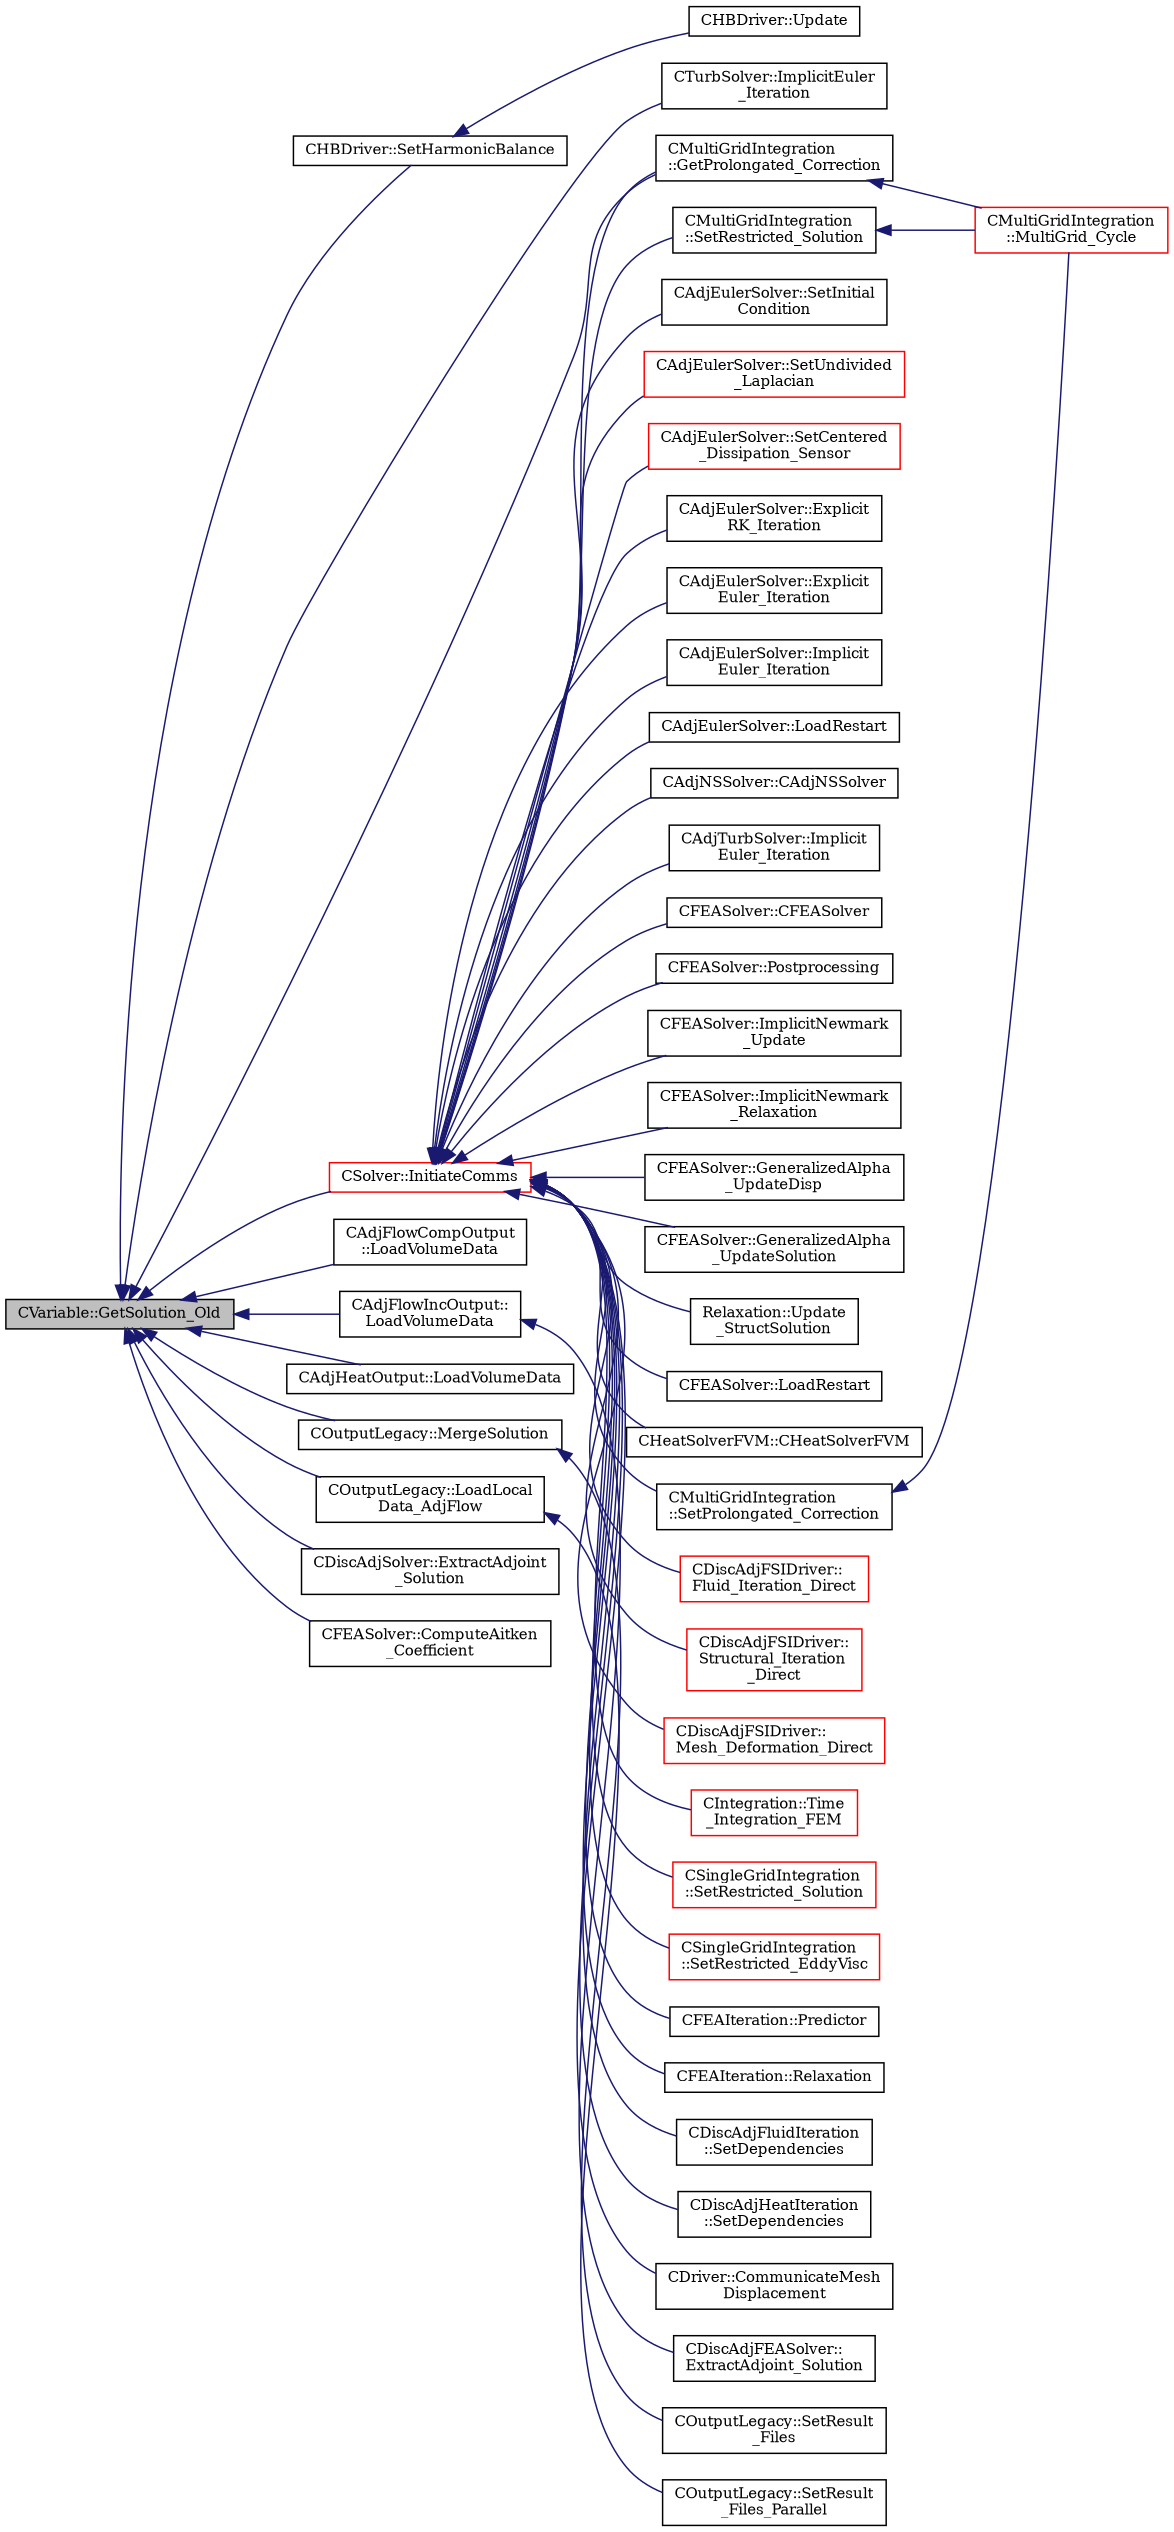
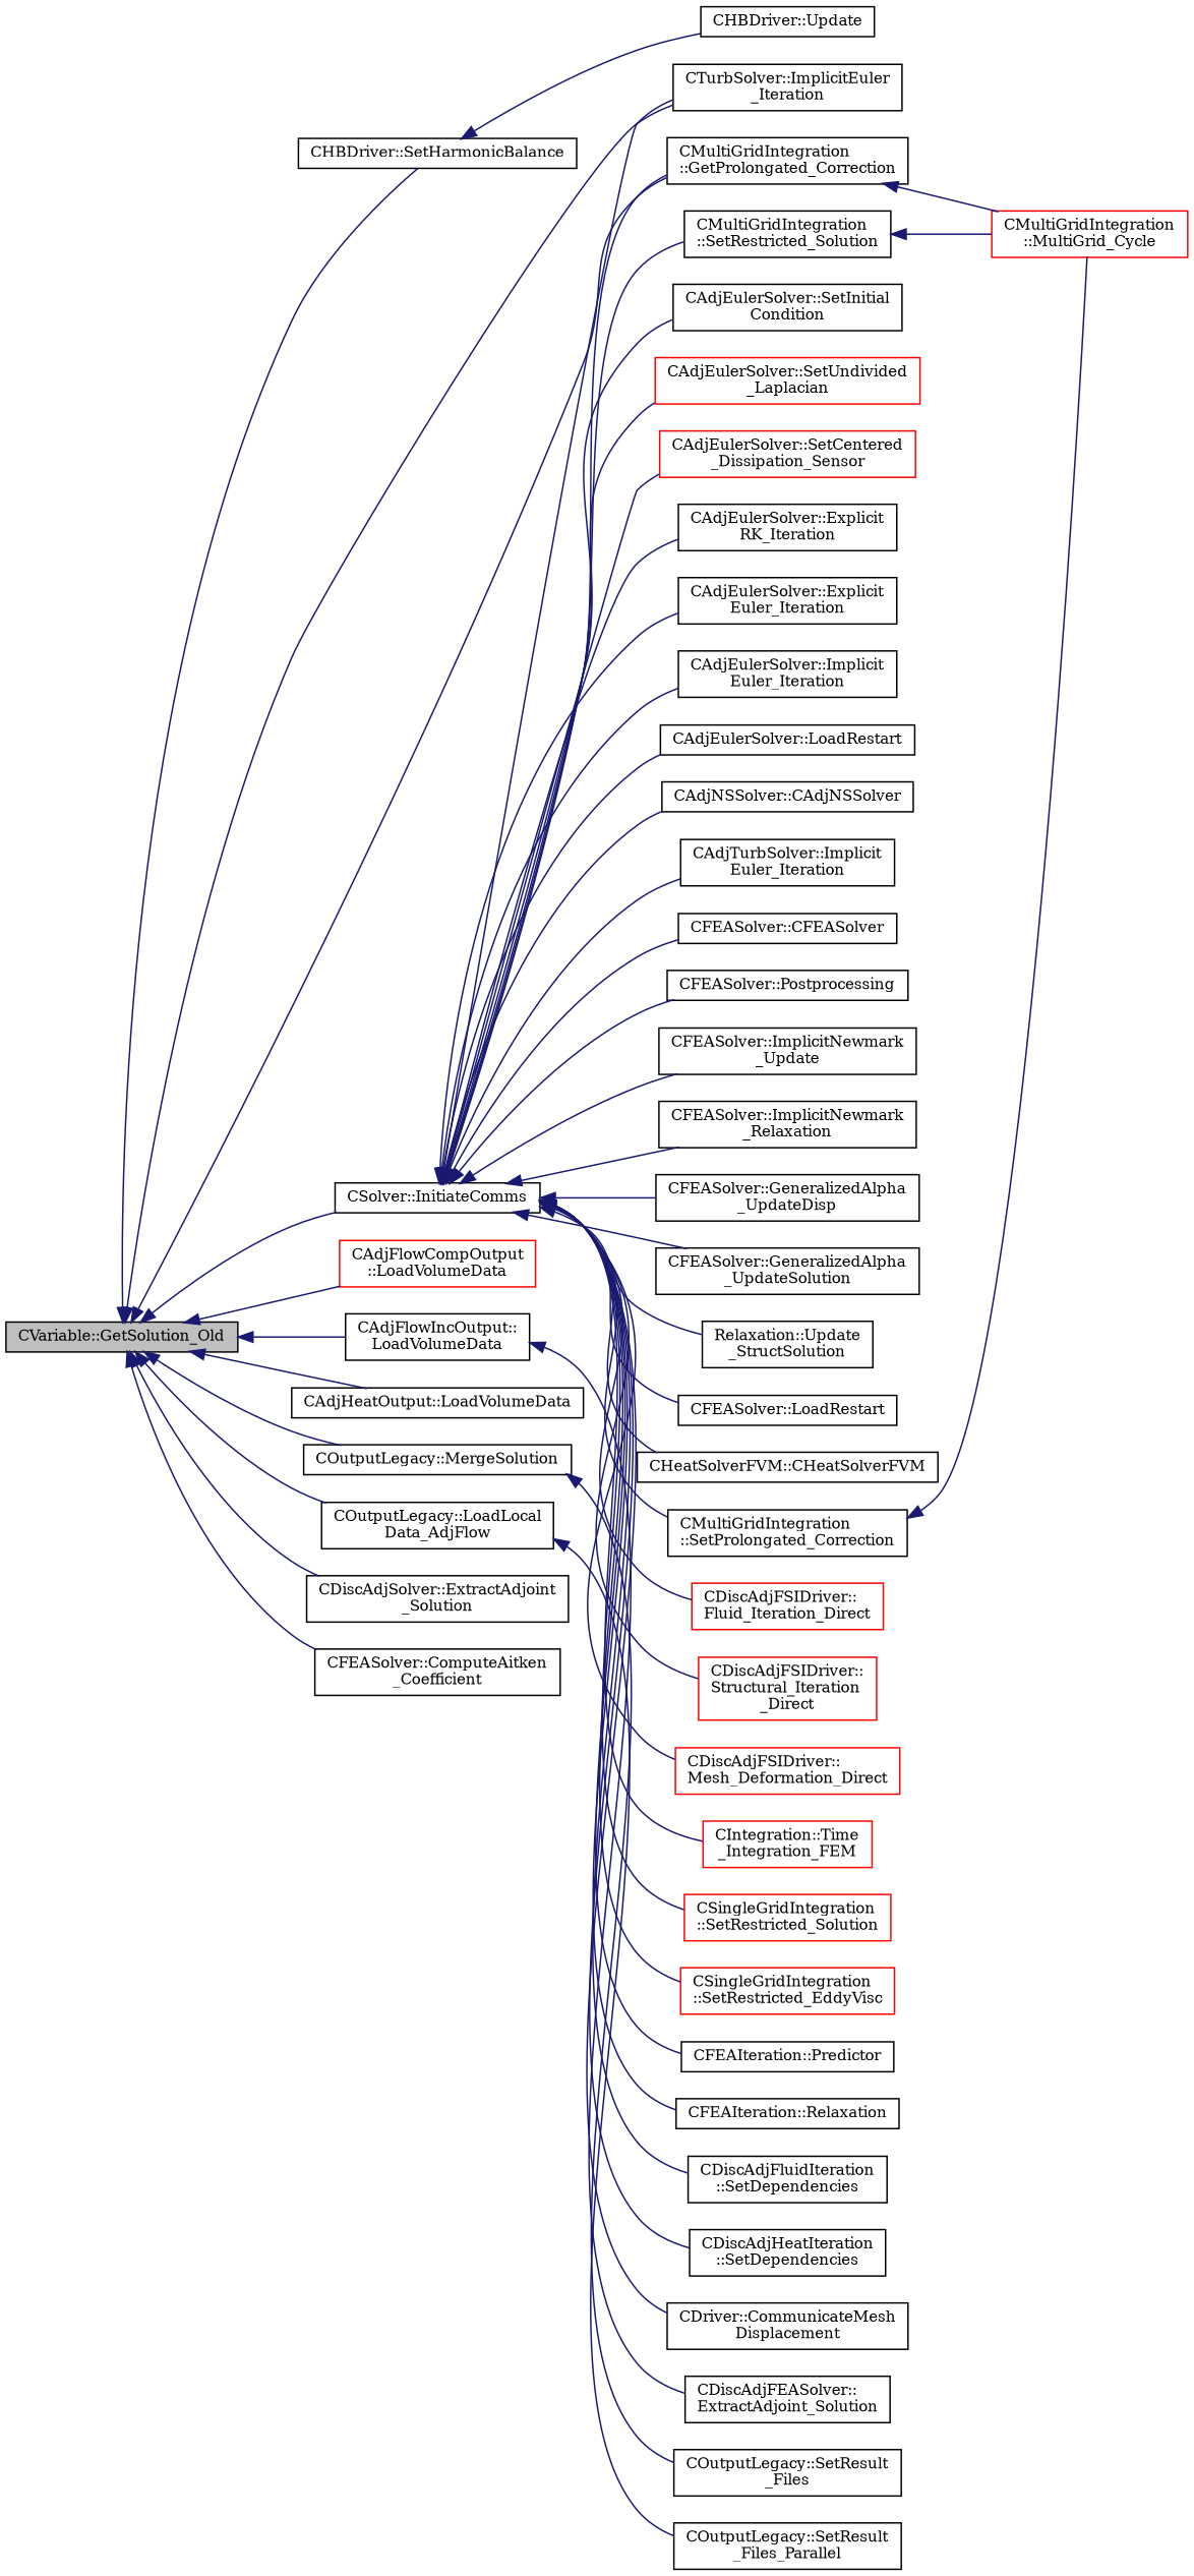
  digraph {
    fontname="DejaVu Serif"
    rankdir=LR
    node [color=black fillcolor=white fontname="DejaVu Serif" fontsize=10 shape=record style=filled]
    edge [color=midnightblue dir=back fontname="DejaVu Serif" fontsize=10 labelfontname=Helvetica labelfontsize=10 style=solid]
    n1 [fillcolor=grey75 fontcolor=black height=0.2 label="CVariable::GetSolution_Old" width=0.4]
    n2 [height=0.2 label="CHBDriver::SetHarmonicBalance" width=0.4]
    n3 [height=0.2 label="CMultiGridIntegration\l::GetProlongated_Correction" width=0.4]
-   n4 [height=0.2 label="CAdjFlowCompOutput\l::LoadVolumeData" width=0.4]
+   n4 [color=red height=0.2 label="CAdjFlowCompOutput\l::LoadVolumeData" width=0.4]
    n5 [height=0.2 label="CAdjFlowIncOutput::\lLoadVolumeData" width=0.4]
    n6 [height=0.2 label="CAdjHeatOutput::LoadVolumeData" width=0.4]
    n7 [height=0.2 label="COutputLegacy::MergeSolution" width=0.4]
    n8 [height=0.2 label="COutputLegacy::LoadLocal\lData_AdjFlow" width=0.4]
    n9 [height=0.2 label="CDiscAdjSolver::ExtractAdjoint\l_Solution" width=0.4]
    n10 [height=0.2 label="CFEASolver::ComputeAitken\l_Coefficient" width=0.4]
    n11 [height=0.2 label="CTurbSolver::ImplicitEuler\l_Iteration" width=0.4]
-   n12 [color=red height=0.2 label="CSolver::InitiateComms" width=0.4]
+   n12 [height=0.2 label="CSolver::InitiateComms" width=0.4]
    n13 [height=0.2 label="CHBDriver::Update" width=0.4]
    n14 [color=red height=0.2 label="CMultiGridIntegration\l::MultiGrid_Cycle" width=0.4]
    n15 [height=0.2 label="CDiscAdjFEASolver::\lExtractAdjoint_Solution" width=0.4]
    n16 [height=0.2 label="COutputLegacy::SetResult\l_Files" width=0.4]
    n17 [height=0.2 label="COutputLegacy::SetResult\l_Files_Parallel" width=0.4]
    n18 [color=red height=0.2 label="CDiscAdjFSIDriver::\lFluid_Iteration_Direct" width=0.4]
    n19 [color=red height=0.2 label="CDiscAdjFSIDriver::\lStructural_Iteration\l_Direct" width=0.4]
    n20 [color=red height=0.2 label="CDiscAdjFSIDriver::\lMesh_Deformation_Direct" width=0.4]
    n21 [color=red height=0.2 label="CIntegration::Time\l_Integration_FEM" width=0.4]
    n22 [height=0.2 label="CMultiGridIntegration\l::SetProlongated_Correction" width=0.4]
    n23 [height=0.2 label="CMultiGridIntegration\l::SetRestricted_Solution" width=0.4]
    n24 [color=red height=0.2 label="CSingleGridIntegration\l::SetRestricted_Solution" width=0.4]
    n25 [color=red height=0.2 label="CSingleGridIntegration\l::SetRestricted_EddyVisc" width=0.4]
    n26 [height=0.2 label="CFEAIteration::Predictor" width=0.4]
    n27 [height=0.2 label="CFEAIteration::Relaxation" width=0.4]
    n28 [height=0.2 label="CDiscAdjFluidIteration\l::SetDependencies" width=0.4]
    n29 [height=0.2 label="CDiscAdjHeatIteration\l::SetDependencies" width=0.4]
    n30 [height=0.2 label="CDriver::CommunicateMesh\lDisplacement" width=0.4]
    n31 [height=0.2 label="CAdjEulerSolver::SetInitial\lCondition" width=0.4]
    n32 [color=red height=0.2 label="CAdjEulerSolver::SetUndivided\l_Laplacian" width=0.4]
    n33 [color=red height=0.2 label="CAdjEulerSolver::SetCentered\l_Dissipation_Sensor" width=0.4]
    n34 [height=0.2 label="CAdjEulerSolver::Explicit\lRK_Iteration" width=0.4]
    n35 [height=0.2 label="CAdjEulerSolver::Explicit\lEuler_Iteration" width=0.4]
    n36 [height=0.2 label="CAdjEulerSolver::Implicit\lEuler_Iteration" width=0.4]
    n37 [height=0.2 label="CAdjEulerSolver::LoadRestart" width=0.4]
    n38 [height=0.2 label="CAdjNSSolver::CAdjNSSolver" width=0.4]
    n39 [height=0.2 label="CAdjTurbSolver::Implicit\lEuler_Iteration" width=0.4]
    n40 [height=0.2 label="CFEASolver::CFEASolver" width=0.4]
    n41 [height=0.2 label="CFEASolver::Postprocessing" width=0.4]
    n42 [height=0.2 label="CFEASolver::ImplicitNewmark\l_Update" width=0.4]
    n43 [height=0.2 label="CFEASolver::ImplicitNewmark\l_Relaxation" width=0.4]
    n44 [height=0.2 label="CFEASolver::GeneralizedAlpha\l_UpdateDisp" width=0.4]
    n45 [height=0.2 label="CFEASolver::GeneralizedAlpha\l_UpdateSolution" width=0.4]
    n46 [height=0.2 label="Relaxation::Update\l_StructSolution" width=0.4]
    n47 [height=0.2 label="CFEASolver::LoadRestart" width=0.4]
    n48 [height=0.2 label="CHeatSolverFVM::CHeatSolverFVM" width=0.4]
    n1 -> n2
    n1 -> n3
    n1 -> n4
    n1 -> n5
    n1 -> n6
    n1 -> n7
    n1 -> n8
    n1 -> n9
    n1 -> n10
    n1 -> n11
    n1 -> n12
    n2 -> n13
    n3 -> n14
    n5 -> n15
    n7 -> n16
    n8 -> n17
    n12 -> n3
+   n12 -> n11
    n12 -> n18
    n12 -> n19
    n12 -> n20
    n12 -> n21
    n12 -> n22
    n12 -> n23
    n12 -> n24
    n12 -> n25
    n12 -> n26
    n12 -> n27
    n12 -> n28
    n12 -> n29
    n12 -> n30
    n12 -> n31
    n12 -> n32
    n12 -> n33
    n12 -> n34
    n12 -> n35
    n12 -> n36
    n12 -> n37
    n12 -> n38
    n12 -> n39
    n12 -> n40
    n12 -> n41
    n12 -> n42
    n12 -> n43
    n12 -> n44
    n12 -> n45
    n12 -> n46
    n12 -> n47
    n12 -> n48
    n22 -> n14
    n23 -> n14
  }
